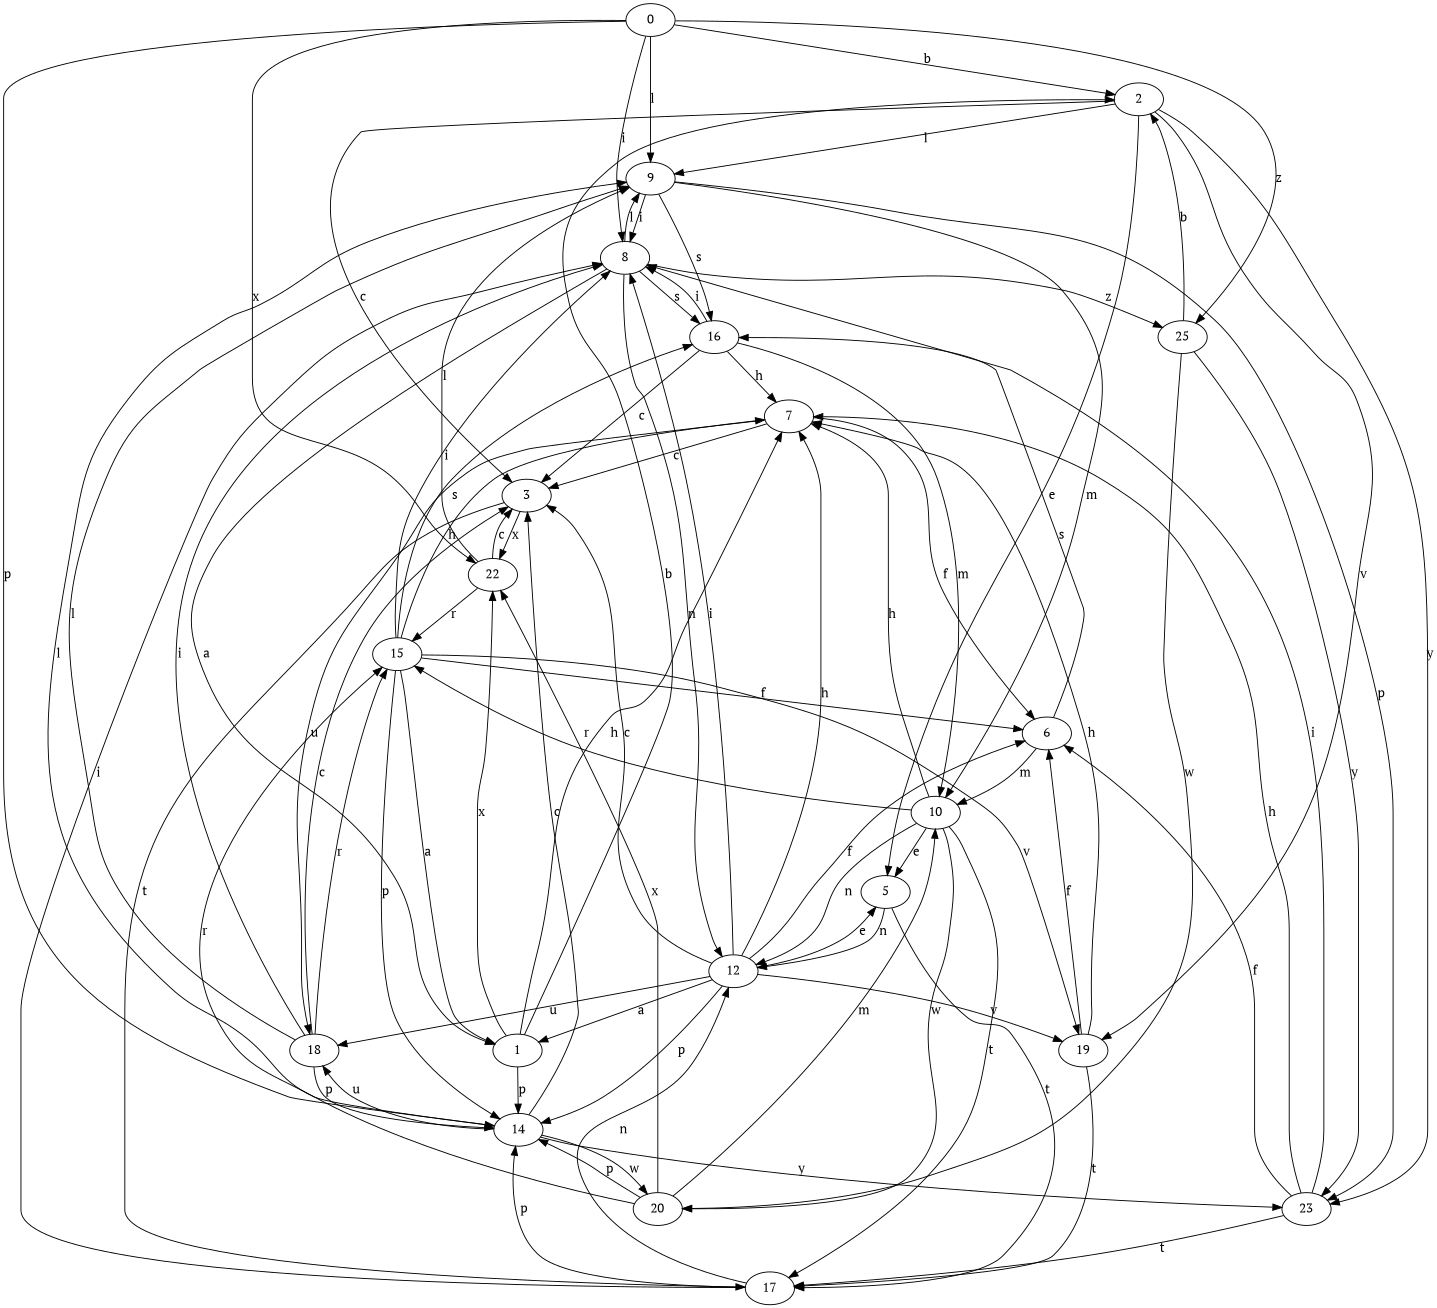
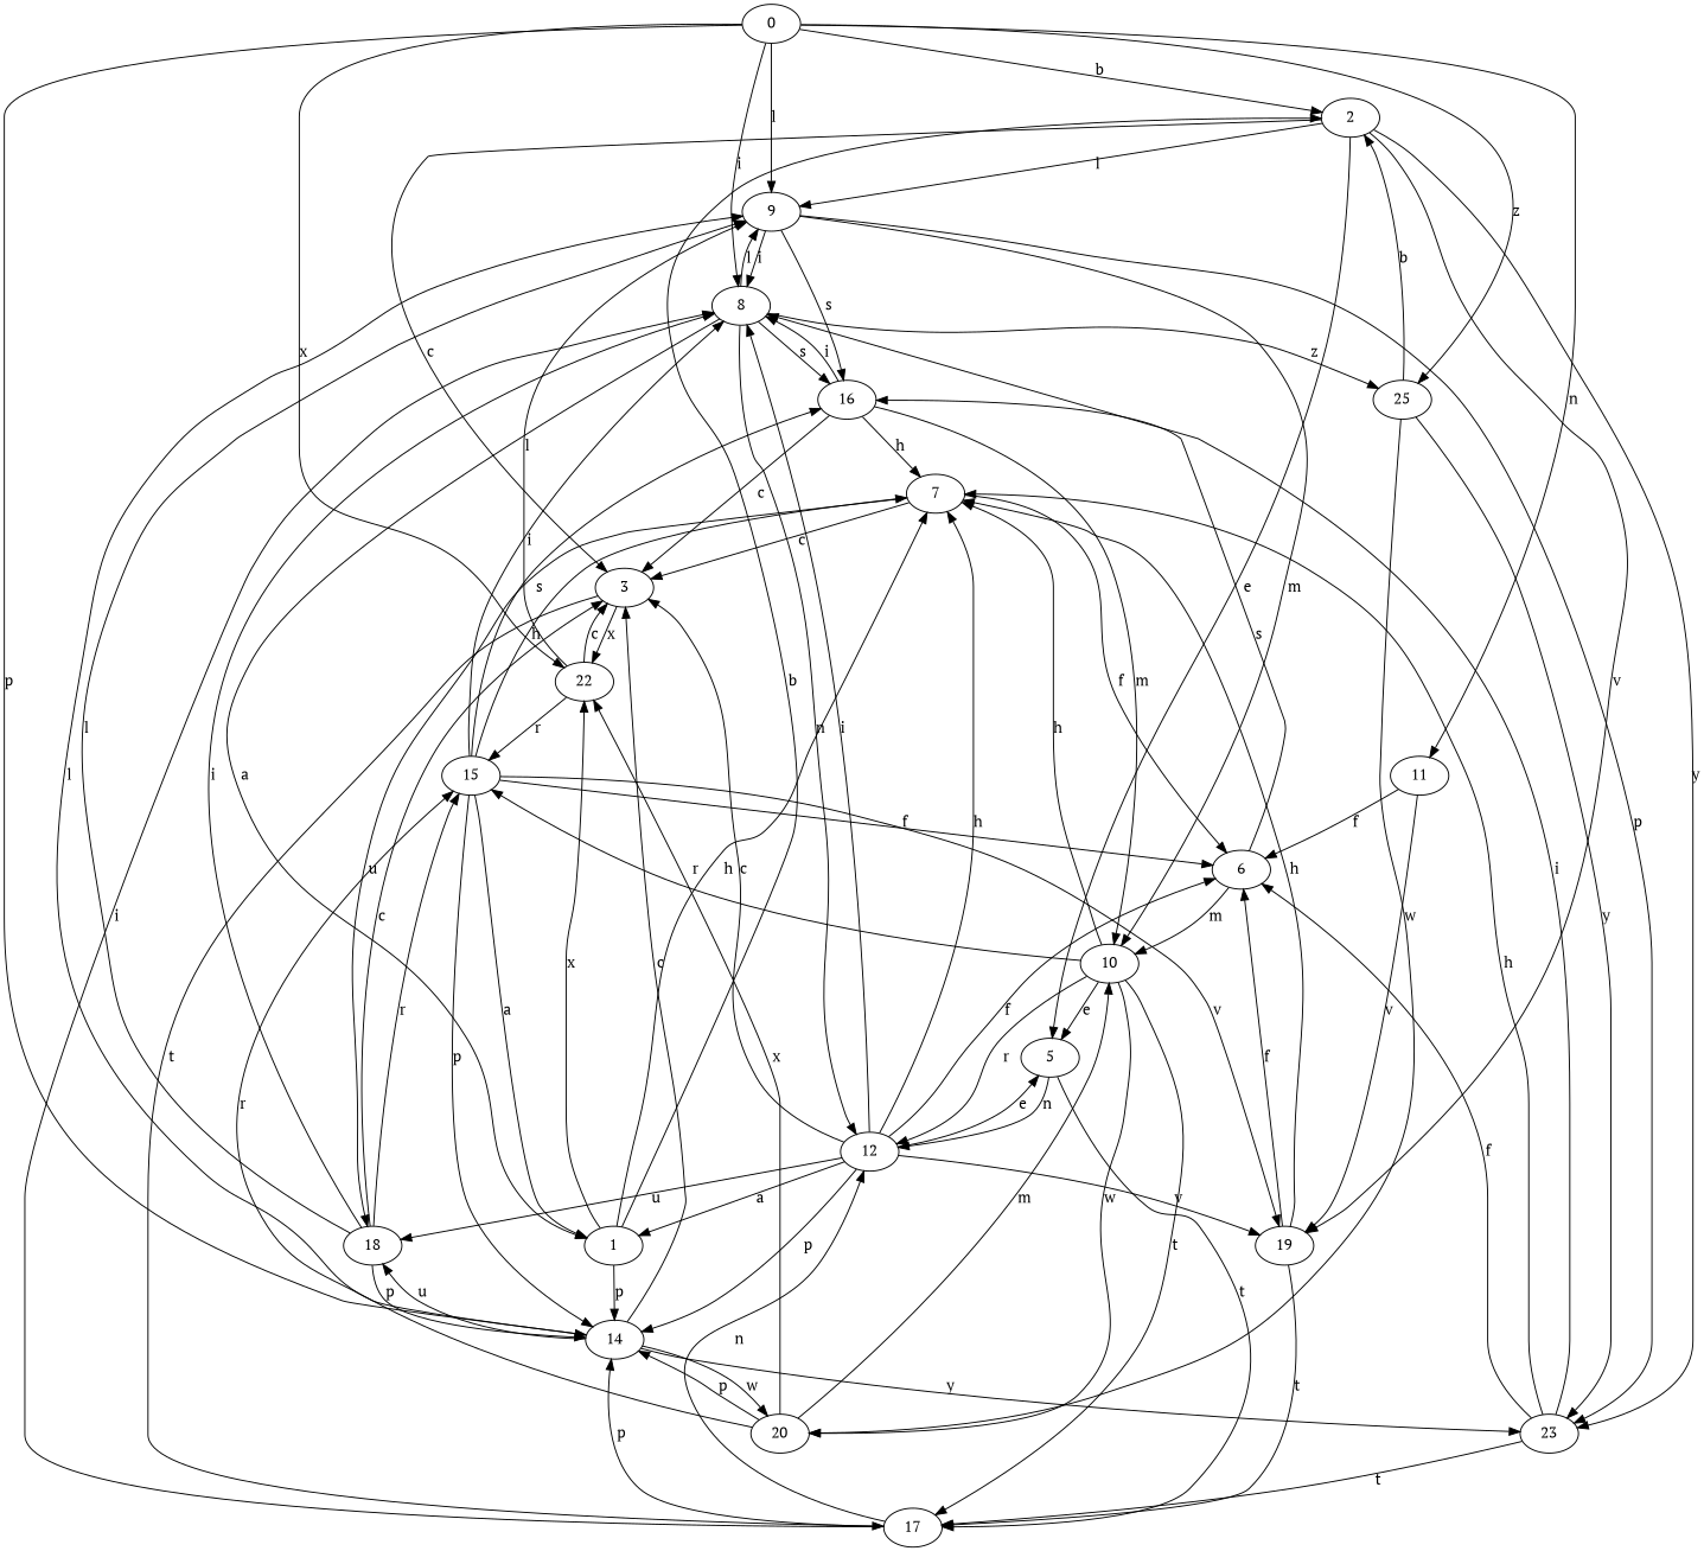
  strict digraph {
    fontname="PT Serif"
    node [fontname="PT Serif"]
    edge [fontname="PT Serif"]
    0
    2
    8
    9
+   11
    14
    22
    25
    3
    5
    19
    23
    1
    12
    16
    10
    6
    18
    20
    15
    7
    17
    0 -> 2 [label=b]
    0 -> 8 [label=i]
    0 -> 9 [label=l]
+   0 -> 11 [label=n]
    0 -> 14 [label=p]
    0 -> 22 [label=x]
    0 -> 25 [label=z]
    2 -> 9 [label=l]
    2 -> 3 [label=c]
    2 -> 5 [label=e]
    2 -> 19 [label=v]
    2 -> 23 [label=y]
    8 -> 9 [label=l]
    8 -> 25 [label=z]
    8 -> 1 [label=a]
    8 -> 12 [label=n]
    8 -> 16 [label=s]
    9 -> 8 [label=i]
    9 -> 23 [label=p]
    9 -> 16 [label=s]
    9 -> 10 [label=m]
+   11 -> 19 [label=v]
+   11 -> 6 [label=f]
    14 -> 9 [label=l]
    14 -> 3 [label=c]
    14 -> 23 [label=y]
    14 -> 18 [label=u]
    14 -> 20 [label=w]
    22 -> 9 [label=l]
    22 -> 3 [label=c]
    22 -> 15 [label=r]
    25 -> 2 [label=b]
    25 -> 23 [label=y]
    25 -> 20 [label=w]
    3 -> 22 [label=x]
    3 -> 17 [label=t]
    5 -> 12 [label=n]
    5 -> 17 [label=t]
    19 -> 6 [label=f]
    19 -> 7 [label=h]
    19 -> 17 [label=t]
    23 -> 8 [label=i]
    23 -> 6 [label=f]
    23 -> 7 [label=h]
    23 -> 17 [label=t]
    1 -> 2 [label=b]
    1 -> 14 [label=p]
    1 -> 22 [label=x]
    1 -> 7 [label=h]
    12 -> 8 [label=i]
    12 -> 14 [label=p]
    12 -> 3 [label=c]
    12 -> 5 [label=e]
    12 -> 19 [label=v]
    12 -> 1 [label=a]
    12 -> 6 [label=f]
    12 -> 18 [label=u]
    12 -> 7 [label=h]
    16 -> 8 [label=i]
    16 -> 3 [label=c]
    16 -> 10 [label=m]
    16 -> 7 [label=h]
    10 -> 5 [label=e]
-   10 -> 12 [label=n]
+   10 -> 12 [label=r]
    10 -> 20 [label=w]
    10 -> 15 [label=r]
    10 -> 7 [label=h]
    10 -> 17 [label=t]
    6 -> 16 [label=s]
    6 -> 10 [label=m]
    18 -> 8 [label=i]
    18 -> 9 [label=l]
    18 -> 14 [label=p]
    18 -> 3 [label=c]
    18 -> 15 [label=r]
    20 -> 14 [label=p]
    20 -> 22 [label=x]
    20 -> 10 [label=m]
    20 -> 15 [label=r]
    15 -> 8 [label=i]
    15 -> 14 [label=p]
    15 -> 19 [label=v]
    15 -> 1 [label=a]
    15 -> 16 [label=s]
    15 -> 6 [label=f]
    15 -> 7 [label=h]
    7 -> 3 [label=c]
    7 -> 6 [label=f]
    7 -> 18 [label=u]
    17 -> 8 [label=i]
    17 -> 14 [label=p]
    17 -> 12 [label=n]
  }
